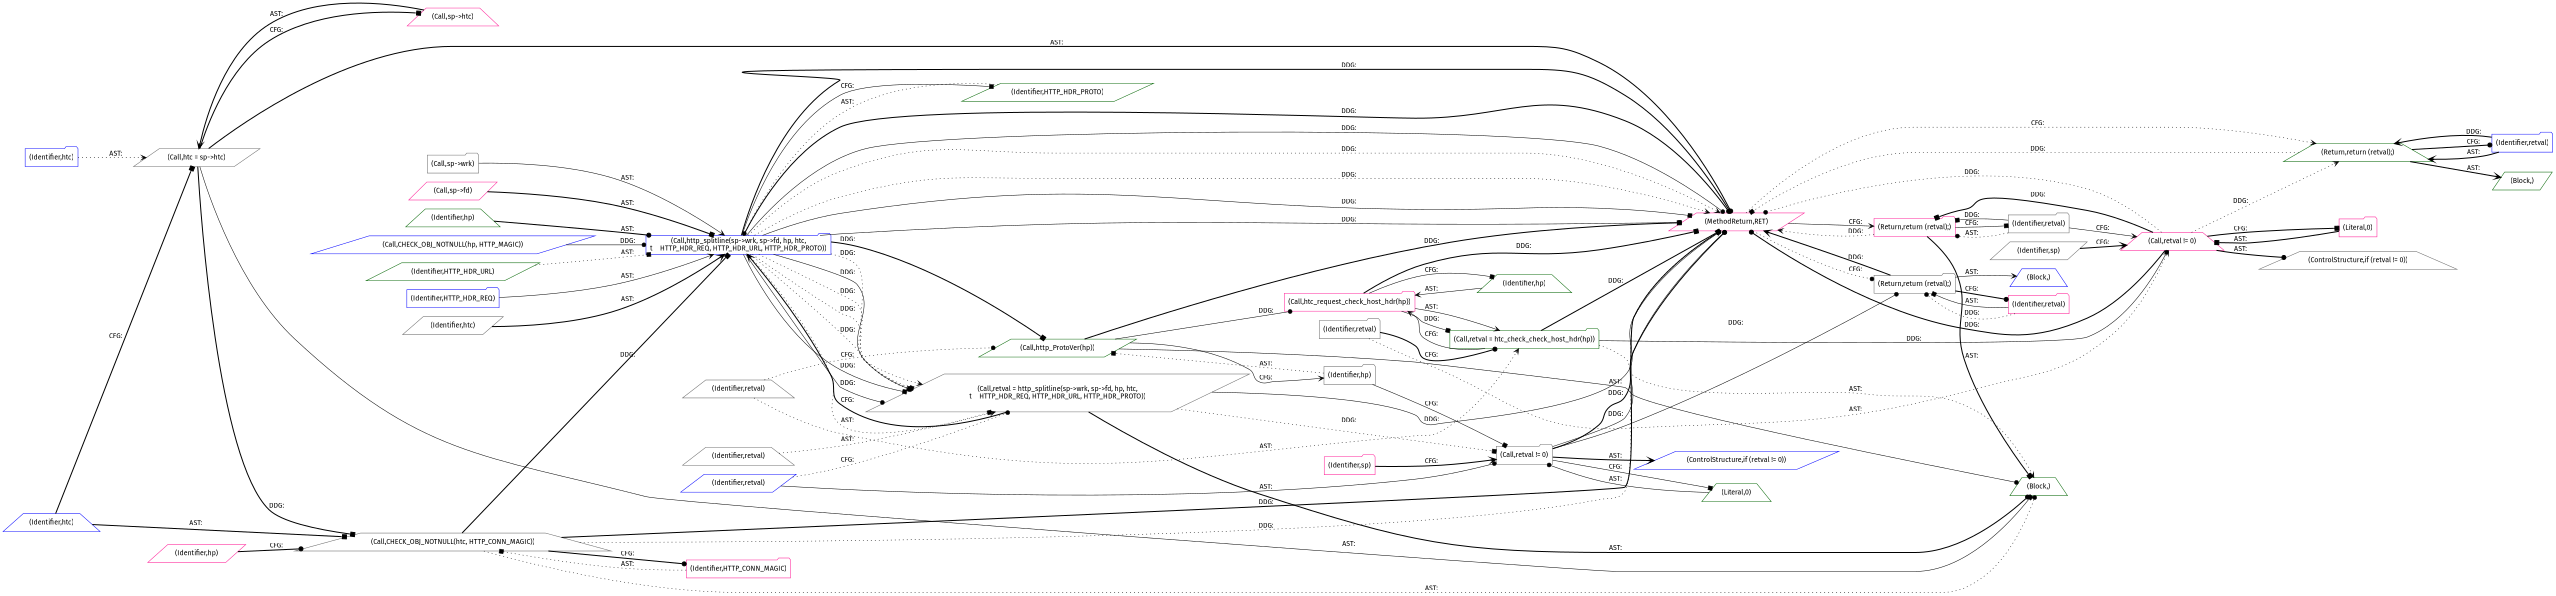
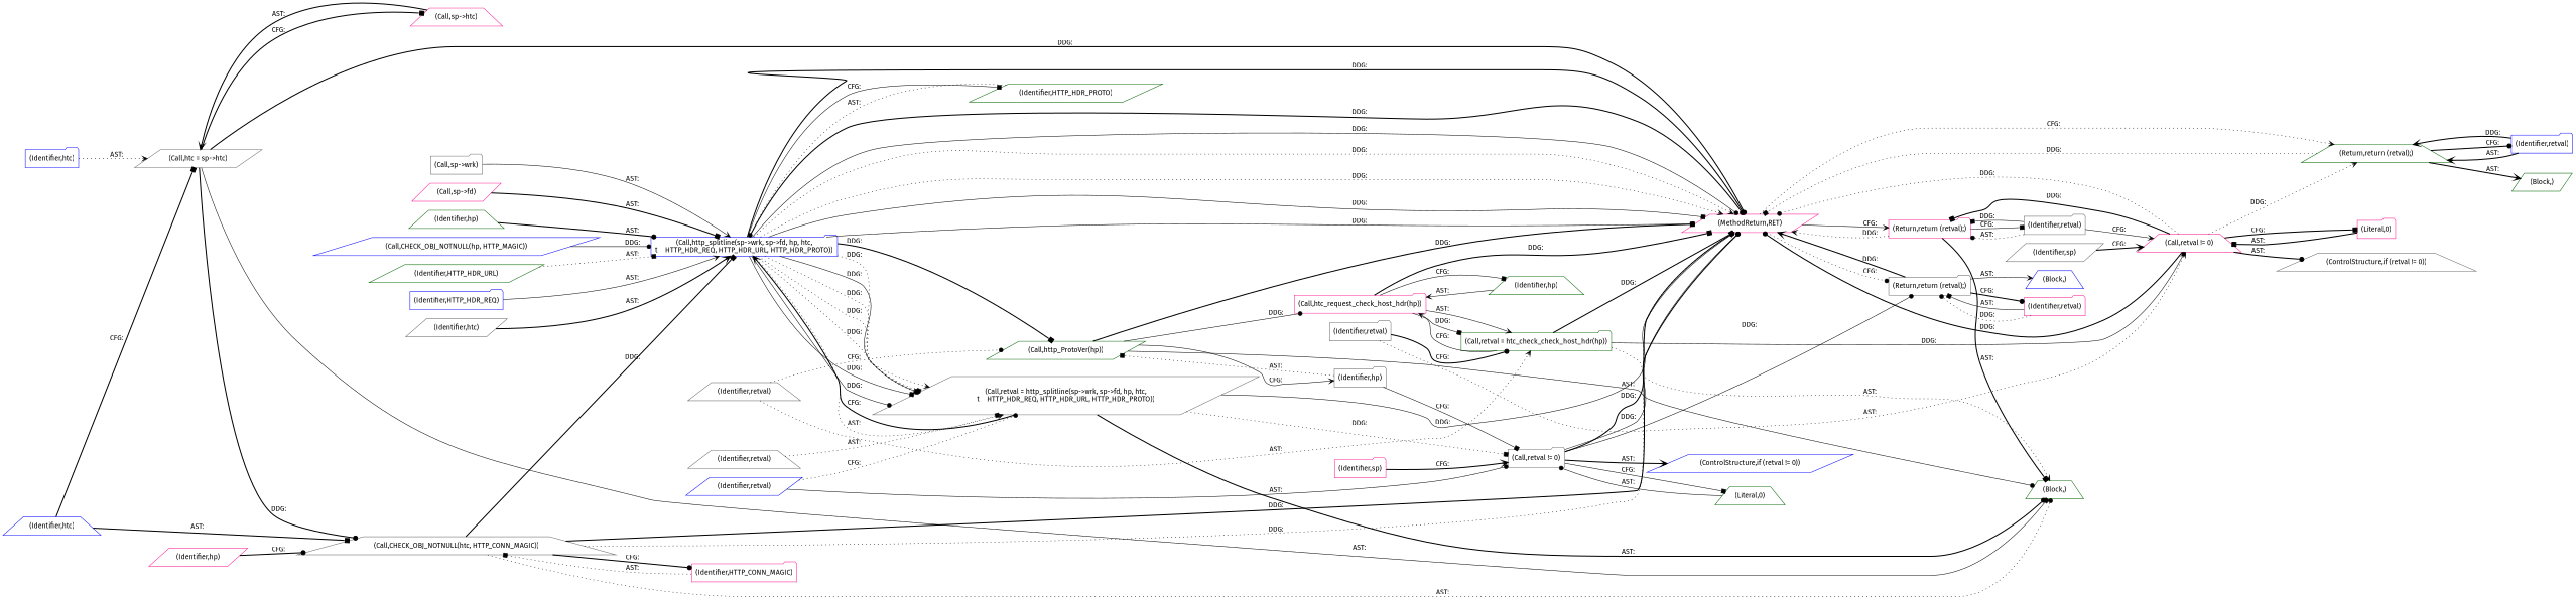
  digraph {
    fontname="Fira Sans"
    rankdir=LR
    node [color=gray40 fontname="Fira Sans" shape=folder]
    edge [arrowhead=box fontname="Fira Sans" style=bold]
    n1 [label="(Call,CHECK_OBJ_NOTNULL(htc, HTTP_CONN_MAGIC))" shape=trapezium]
    n2 [color=blue label="(Call,http_splitline(sp->wrk, sp->fd, hp, htc,\n\t    HTTP_HDR_REQ, HTTP_HDR_URL, HTTP_HDR_PROTO))"]
    n3 [color=darkgreen label="(Block,)" shape=trapezium]
    n4 [color=deeppink label="(Identifier,HTTP_CONN_MAGIC)"]
    n5 [color=deeppink label="(MethodReturn,RET)" shape=parallelogram]
    n6 [label="(Call,retval = http_splitline(sp->wrk, sp->fd, hp, htc,\n\t    HTTP_HDR_REQ, HTTP_HDR_URL, HTTP_HDR_PROTO))" shape=parallelogram]
    n7 [color=darkgreen label="(Call,http_ProtoVer(hp))" shape=parallelogram]
    n8 [color=darkgreen label="(Identifier,HTTP_HDR_PROTO)" shape=parallelogram]
    n9 [label="(Return,return (retval);)"]
    n10 [color=darkgreen label="(Return,return (retval);)" shape=trapezium]
    n11 [color=deeppink label="(Return,return (retval);)"]
    n12 [label="(Call,htc = sp->htc)" shape=parallelogram]
    n13 [color=deeppink label="(Call,sp->htc)" shape=trapezium]
    n14 [label="(Call,retval != 0)"]
    n15 [color=deeppink label="(Call,htc_request_check_host_hdr(hp))"]
    n16 [label="(Identifier,hp)"]
    n17 [color=darkgreen label="(Literal,0)" shape=trapezium]
    n18 [color=blue label="(ControlStructure,if (retval != 0))" shape=parallelogram]
    n19 [color=deeppink label="(Identifier,retval)"]
    n20 [color=blue label="(Block,)" shape=trapezium]
    n21 [color=darkgreen label="(Call,retval = htc_check_check_host_hdr(hp))"]
    n22 [color=darkgreen label="(Identifier,hp)" shape=trapezium]
    n23 [color=deeppink label="(Call,retval != 0)" shape=trapezium]
    n24 [label="(ControlStructure,if (retval != 0))" shape=trapezium]
    n25 [color=deeppink label="(Literal,0)"]
    n26 [color=blue label="(Identifier,retval)"]
    n27 [color=darkgreen label="(Block,)" shape=parallelogram]
    n28 [label="(Identifier,retval)"]
    n29 [label="(Identifier,sp)" shape=parallelogram]
    n30 [color=blue label="(Identifier,htc)" shape=trapezium]
    n31 [color=blue label="(Identifier,retval)" shape=parallelogram]
    n32 [color=blue label="(Call,CHECK_OBJ_NOTNULL(hp, HTTP_MAGIC))" shape=parallelogram]
    n33 [color=deeppink label="(Identifier,sp)"]
    n34 [color=darkgreen label="(Identifier,HTTP_HDR_URL)" shape=parallelogram]
    n35 [color=deeppink label="(Identifier,hp)" shape=parallelogram]
    n36 [color=blue label="(Identifier,HTTP_HDR_REQ)"]
    n37 [color=blue label="(Identifier,htc)"]
    n38 [label="(Identifier,retval)"]
    n39 [label="(Identifier,htc)" shape=parallelogram]
    n40 [label="(Call,sp->wrk)"]
    n41 [color=deeppink label="(Call,sp->fd)" shape=parallelogram]
    n42 [color=darkgreen label="(Identifier,hp)" shape=trapezium]
    n43 [label="(Identifier,retval)" shape=trapezium]
    n44 [label="(Identifier,retval)" shape=trapezium]
    n1 -> n2 [label="DDG: "]
    n1 -> n3 [arrowhead=dot label="AST: " style=dotted]
    n1 -> n4 [arrowhead=dot label="CFG: "]
    n1 -> n5 [arrowhead=dot label="DDG: "]
    n1 -> n5 [arrowhead=dot label="DDG: " style=dotted]
    n2 -> n5 [arrowhead=vee label="DDG: " style=dotted]
    n2 -> n5 [arrowhead=vee label="DDG: " style=dotted]
    n2 -> n5 [label="DDG: " style=solid]
    n2 -> n5 [arrowhead=dot label="DDG: " style=solid]
    n2 -> n5 [arrowhead=dot label="DDG: "]
    n2 -> n5 [arrowhead=dot label="DDG: "]
    n2 -> n5 [arrowhead=dot label="DDG: " style=solid]
    n2 -> n6 [arrowhead=vee label="AST: " style=dotted]
    n2 -> n6 [label="DDG: " style=dotted]
    n2 -> n6 [arrowhead=vee label="DDG: " style=solid]
    n2 -> n6 [label="DDG: " style=dotted]
    n2 -> n6 [label="DDG: " style=dotted]
    n2 -> n6 [arrowhead=vee label="DDG: " style=dotted]
    n2 -> n6 [label="DDG: " style=solid]
    n2 -> n6 [arrowhead=dot label="DDG: " style=solid]
    n2 -> n7 [label="DDG: "]
    n2 -> n8 [label="CFG: " style=solid]
    n4 -> n1 [label="AST: " style=dotted]
    n5 -> n9 [arrowhead=dot label="CFG: " style=dotted]
    n5 -> n10 [arrowhead=vee label="CFG: " style=dotted]
    n5 -> n11 [arrowhead=vee label="CFG: " style=solid]
    n6 -> n2 [arrowhead=vee label="CFG: "]
    n6 -> n3 [arrowhead=dot label="AST: "]
    n6 -> n5 [arrowhead=vee label="DDG: " style=solid]
    n6 -> n14 [label="DDG: " style=dotted]
    n7 -> n3 [arrowhead=dot label="AST: " style=solid]
    n7 -> n5 [label="DDG: "]
    n7 -> n15 [arrowhead=dot label="DDG: " style=solid]
    n7 -> n16 [arrowhead=vee label="CFG: " style=solid]
    n8 -> n2 [arrowhead=dot label="AST: " style=dotted]
    n9 -> n5 [arrowhead=vee label="DDG: "]
    n9 -> n19 [arrowhead=dot label="CFG: "]
    n9 -> n20 [arrowhead=vee label="AST: " style=solid]
    n10 -> n5 [label="DDG: " style=dotted]
    n10 -> n26 [arrowhead=dot label="CFG: "]
    n10 -> n27 [arrowhead=vee label="AST: "]
    n11 -> n3 [label="AST: "]
    n11 -> n5 [arrowhead=vee label="DDG: " style=dotted]
    n11 -> n28 [label="CFG: " style=solid]
-   n12 -> n1 [label="DDG: "]
+   n12 -> n1 [arrowhead=dot label="DDG: "]
    n12 -> n3 [label="AST: " style=solid]
-   n12 -> n5 [arrowhead=dot label="AST: "]
+   n12 -> n5 [arrowhead=dot label="DDG: "]
    n12 -> n13 [label="CFG: "]
    n13 -> n12 [arrowhead=vee label="AST: "]
    n14 -> n5 [arrowhead=dot label="DDG: "]
    n14 -> n5 [arrowhead=dot label="DDG: " style=solid]
    n14 -> n9 [arrowhead=dot label="DDG: " style=solid]
    n14 -> n17 [label="CFG: " style=solid]
    n14 -> n18 [arrowhead=vee label="AST: "]
    n15 -> n5 [label="DDG: "]
    n15 -> n21 [arrowhead=vee label="AST: " style=solid]
    n15 -> n21 [label="DDG: " style=solid]
    n15 -> n22 [label="CFG: " style=solid]
    n16 -> n7 [label="AST: " style=dotted]
    n16 -> n14 [label="CFG: " style=solid]
    n17 -> n14 [arrowhead=dot label="AST: " style=solid]
    n19 -> n9 [label="AST: " style=solid]
    n19 -> n9 [arrowhead=dot label="DDG: " style=dotted]
    n21 -> n3 [arrowhead=vee label="AST: " style=dotted]
    n21 -> n5 [label="DDG: "]
    n21 -> n15 [arrowhead=vee label="CFG: " style=solid]
    n21 -> n23 [arrowhead=dot label="DDG: " style=solid]
    n22 -> n15 [arrowhead=vee label="AST: " style=solid]
    n23 -> n5 [arrowhead=dot label="DDG: "]
    n23 -> n5 [arrowhead=dot label="DDG: " style=dotted]
    n23 -> n10 [arrowhead=vee label="DDG: " style=dotted]
    n23 -> n11 [label="DDG: "]
    n23 -> n24 [arrowhead=dot label="AST: "]
    n23 -> n25 [label="CFG: "]
    n25 -> n23 [label="AST: "]
    n26 -> n10 [arrowhead=vee label="AST: "]
    n26 -> n10 [arrowhead=vee label="DDG: "]
    n28 -> n11 [arrowhead=dot label="AST: " style=dotted]
    n28 -> n11 [label="DDG: " style=solid]
    n28 -> n23 [arrowhead=vee label="CFG: " style=solid]
    n29 -> n23 [arrowhead=vee label="CFG: "]
    n30 -> n1 [label="AST: "]
    n30 -> n12 [label="CFG: "]
    n31 -> n6 [arrowhead=dot label="CFG: " style=dotted]
    n31 -> n14 [arrowhead=dot label="AST: " style=solid]
    n32 -> n2 [arrowhead=dot label="DDG: " style=solid]
    n33 -> n14 [arrowhead=vee label="CFG: "]
    n34 -> n2 [label="AST: " style=dotted]
    n35 -> n1 [arrowhead=dot label="CFG: "]
    n36 -> n2 [arrowhead=vee label="AST: " style=solid]
    n37 -> n12 [arrowhead=vee label="AST: " style=dotted]
    n38 -> n21 [arrowhead=dot label="CFG: "]
    n38 -> n23 [arrowhead=vee label="AST: " style=dotted]
    n39 -> n2 [arrowhead=vee label="AST: "]
    n40 -> n2 [arrowhead=vee label="AST: " style=solid]
    n41 -> n2 [label="AST: "]
    n42 -> n2 [arrowhead=dot label="AST: "]
    n43 -> n6 [label="AST: " style=dotted]
    n44 -> n7 [arrowhead=dot label="CFG: " style=dotted]
    n44 -> n21 [arrowhead=vee label="AST: " style=dotted]
  }
